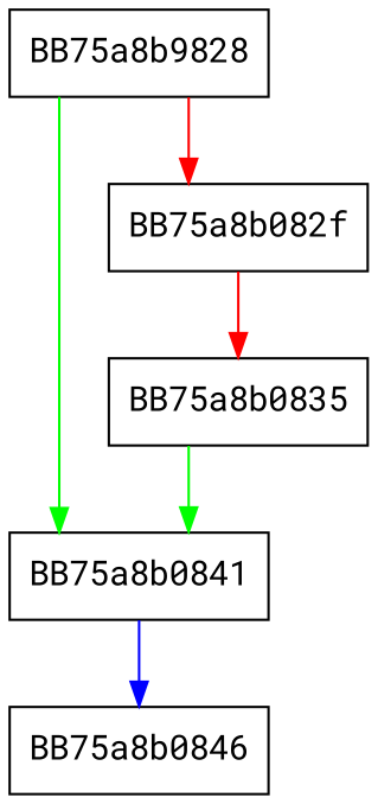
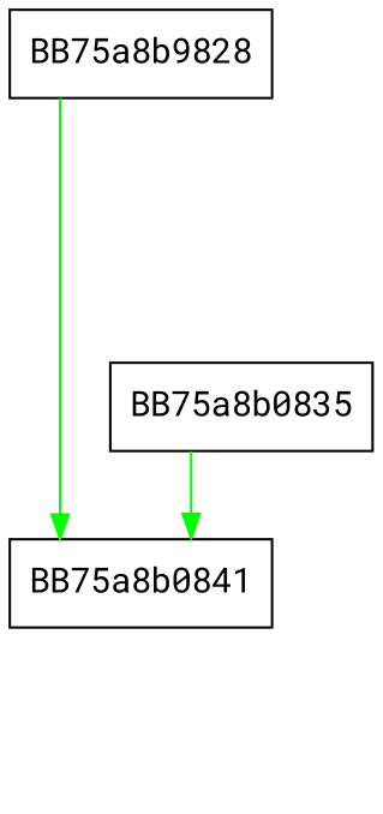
  digraph {
    fontname="Roboto Mono"
    splines=ortho
    node [fontname="Roboto Mono" shape=box]
    edge [color=green fontname="Roboto Mono"]
    n1 [label=BB75a8b9828]
    BB75a8b0841
-   BB75a8b082f
-   BB75a8b0846
    BB75a8b0835
    n1 -> BB75a8b0841
-   n1 -> BB75a8b082f [color=red]
-   BB75a8b0841 -> BB75a8b0846 [color=blue]
-   BB75a8b082f -> BB75a8b0835 [color=red]
    BB75a8b0835 -> BB75a8b0841
  }
